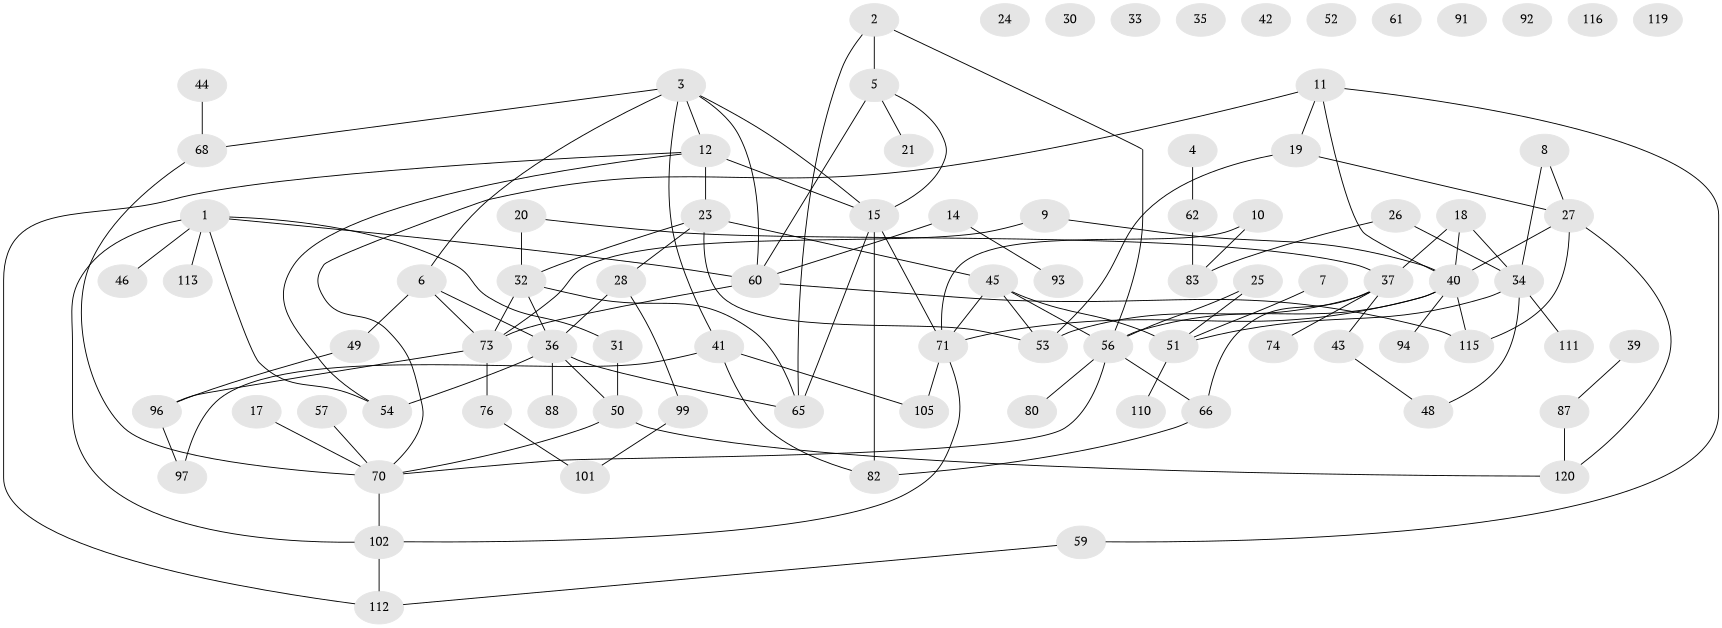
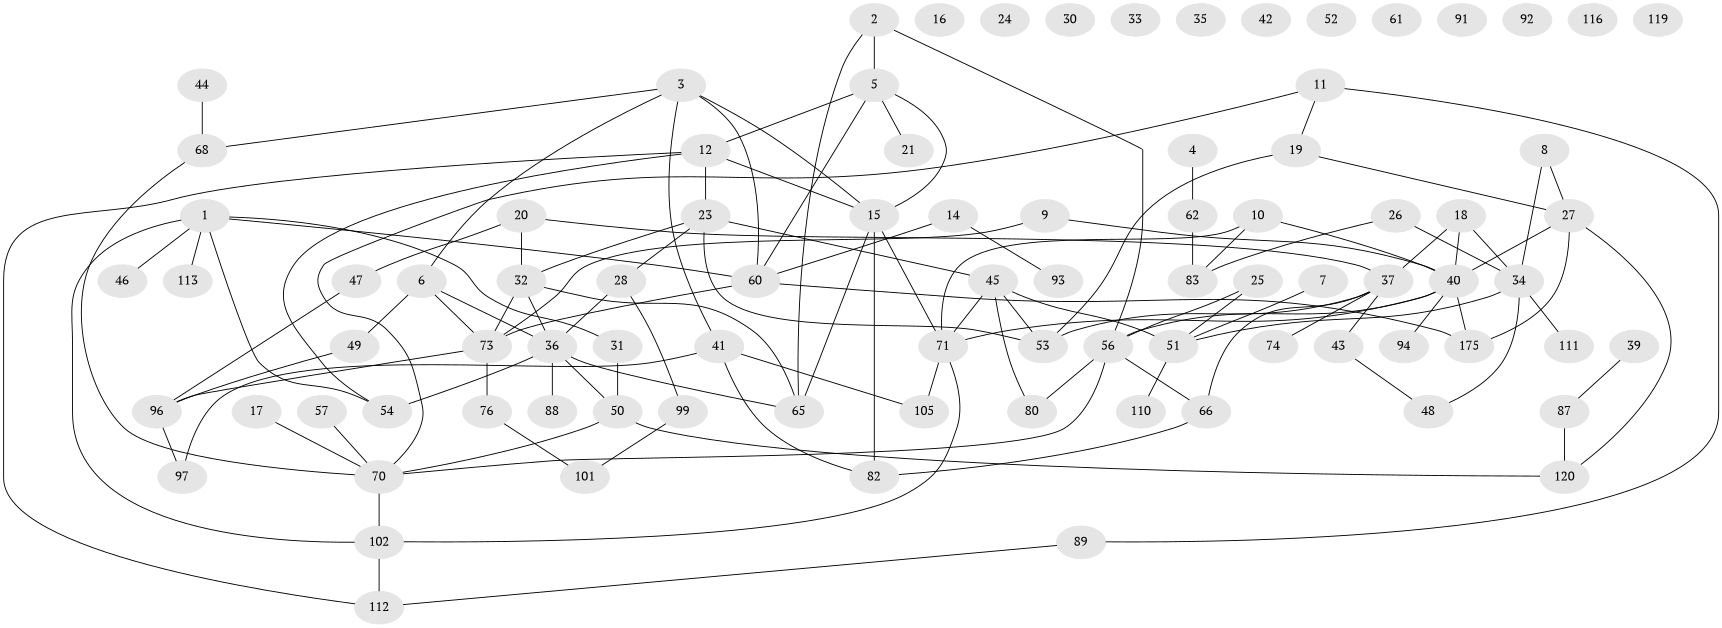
  graph {
    fontname="PT Serif"
    node [color=gray90 fontname="PT Serif" style=filled]
    edge [fontname="PT Serif"]
    1 [super="+95"]
    31
    46
    54 [super="+109"]
    60 [super="+69"]
    102
    113
    50 [super="+121"]
    73 [super="+108"]
-   115
+   115 [label=175]
    112
    5 [super="+22"]
    15 [super="+78"]
    21
    2
    56 [super="+85"]
    65
    70 [super="+79"]
    66 [super="+106"]
    80
    3 [super="+38"]
    6 [super="+13"]
    12 [super="+86"]
    41 [super="+75"]
    n25 [label=68]
    36 [super="+68"]
    49
    23 [super="+118"]
    71 [super="+100"]
    82
    97
    105
    4 [super="+98"]
    62
    83 [super="+107"]
    32 [super="+59"]
    88
    96 [super="+117"]
    76
    51 [super="+72"]
    110
    7
    27 [super="+77"]
    40 [super="+81"]
    120
    8
    34 [super="+90"]
    48
    111
    9 [super="+55"]
    94
    10 [super="+64"]
    11 [super="+67"]
    19 [super="+29"]
-   89 [label=59]
+   89
    53 [super="+63"]
    28 [super="+84"]
    45
    14
    93
+   16
    17
    18
    37 [super="+114"]
    43 [super="+103"]
    74
    20
+   47
    99
    24
    25
    26
    101
    30
    33
    35
    87 [super="+104"]
    39
    42
    44
    52
    57
    61
    91
    92
    116
    119
    1 -- 31
    1 -- 46
    1 -- 54
    1 -- 60
    1 -- 102
    1 -- 113
    31 -- 50
    60 -- 73
    60 -- 115
    102 -- 112
    50 -- 70
    50 -- 120 [weight=2]
    73 -- 96
    73 -- 76
    5 -- 60
    5 -- 15
    5 -- 21
    15 -- 65
    15 -- 71
    15 -- 82
    2 -- 5
    2 -- 56
    2 -- 65
    56 -- 70
    56 -- 66
    56 -- 80
    70 -- 102
    66 -- 82
    3 -- 60
    3 -- 15
    3 -- 6
-   3 -- 12
+   5 -- 12
    3 -- 41
    3 -- n25
    6 -- 73
    6 -- 36
    6 -- 49
    12 -- 54
    12 -- 112
    12 -- 15
    12 -- 23
    41 -- 82
    41 -- 97
    41 -- 105
    n25 -- 70
    36 -- 54
    36 -- 50
    36 -- 65
    36 -- 88
    49 -- 96
    23 -- 32
    23 -- 53
    23 -- 28
    23 -- 45
    71 -- 102
    71 -- 105
    4 -- 62
    62 -- 83
    32 -- 73
    32 -- 65
    32 -- 36
    96 -- 97
    76 -- 101
    51 -- 110
    7 -- 51
    27 -- 115
    27 -- 40
    27 -- 120
    40 -- 115
    40 -- 56
    40 -- 71
    40 -- 94
    8 -- 27
    8 -- 34
    34 -- 51
    34 -- 48
    34 -- 111
    9 -- 73
    9 -- 40
    10 -- 71
    10 -- 83
-   11 -- 40
+   10 -- 40
    11 -- 70
    11 -- 19
    11 -- 89
    19 -- 27
    19 -- 53
    89 -- 112
    28 -- 36
    28 -- 99
-   45 -- 56
+   45 -- 80
    45 -- 71
    45 -- 51
    45 -- 53
    14 -- 60
    14 -- 93
    17 -- 70
    18 -- 40
    18 -- 34
    18 -- 37
    37 -- 66
    37 -- 53
    37 -- 43
    37 -- 74
    43 -- 48
    20 -- 32
    20 -- 37
+   20 -- 47
+   47 -- 96
    99 -- 101
    25 -- 56
    25 -- 51
    26 -- 83
    26 -- 34
    87 -- 120 [weight=2]
    39 -- 87
    44 -- n25
    57 -- 70
  }
